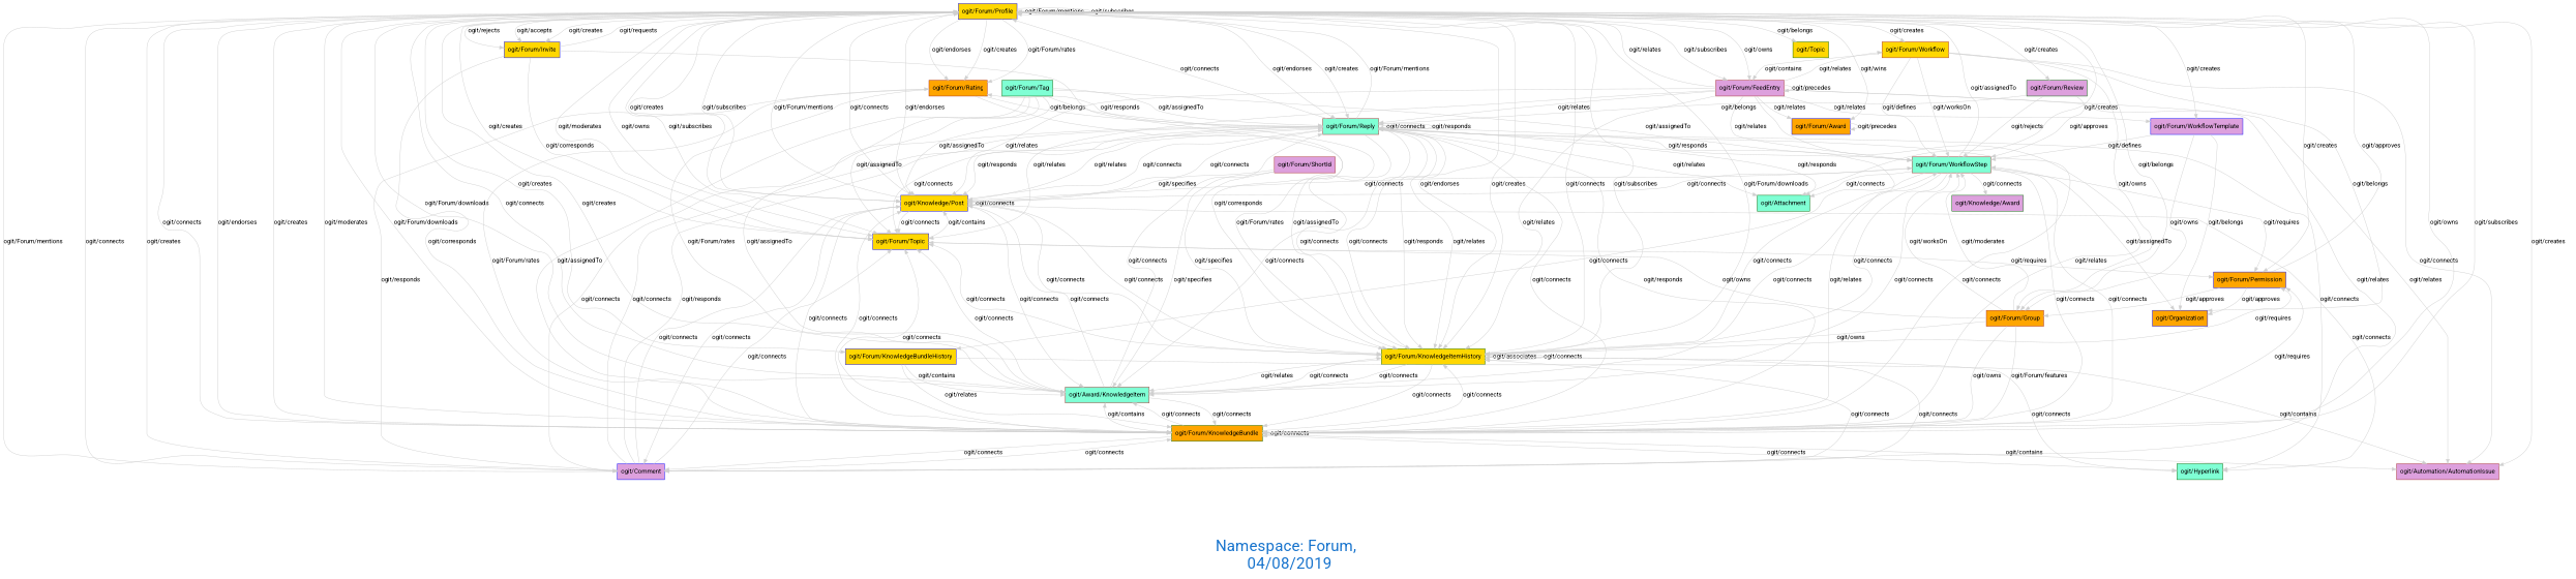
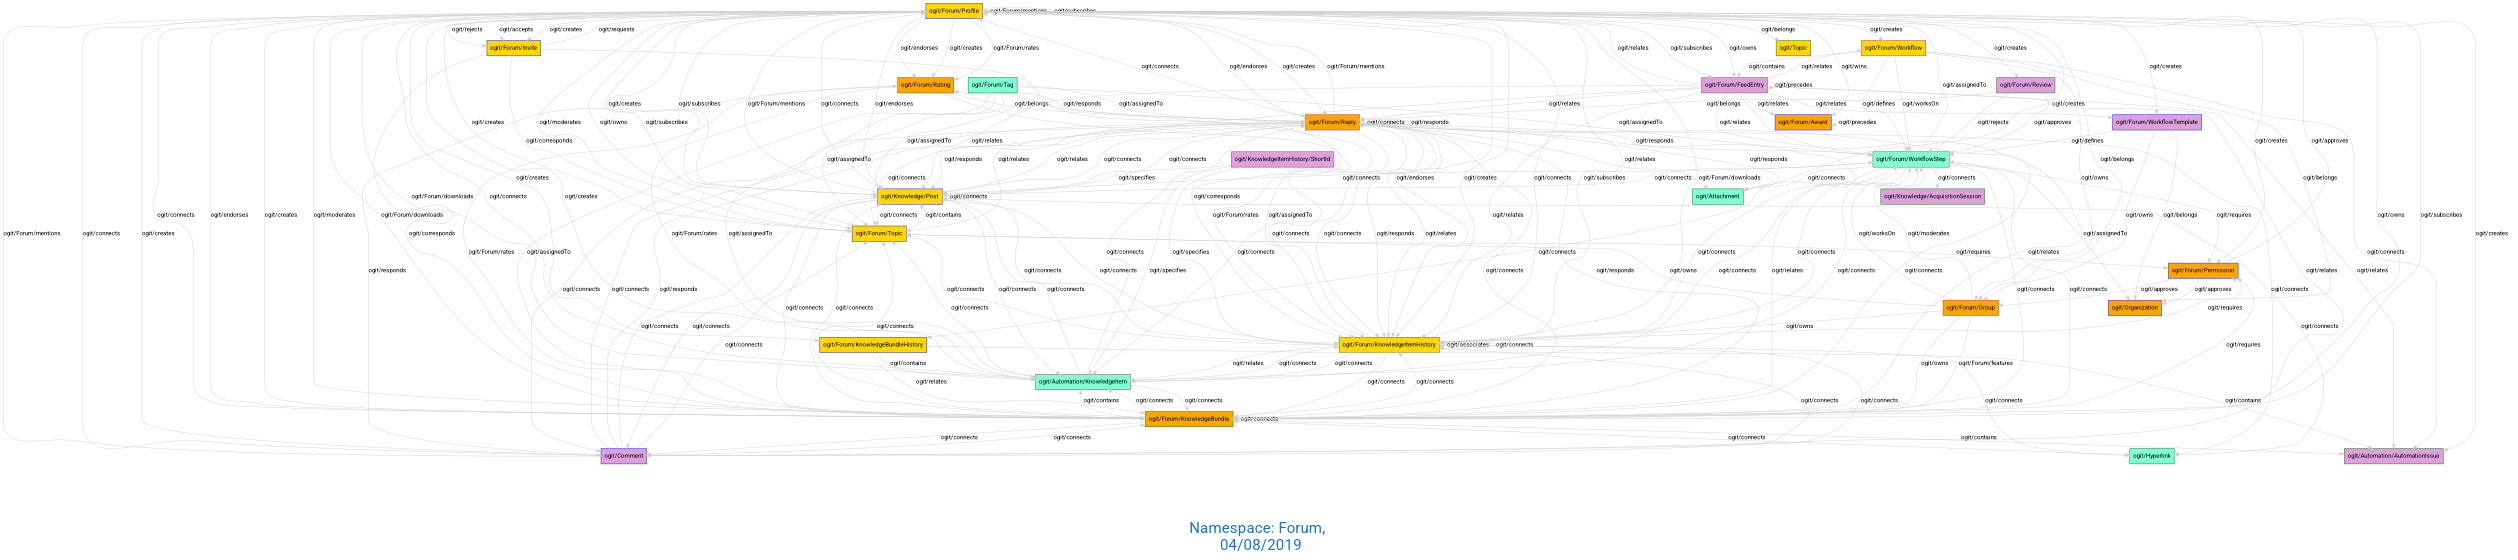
  digraph {
    fontcolor=dodgerblue3
    fontname=Roboto
    fontsize=36
    label="\n\n\nNamespace: Forum, \n 04/08/2019"
    rankdir=TB
    node [color=blue fillcolor=gold fontname=Roboto shape=polygon style=filled]
    edge [color=gray81 fontname=Roboto]
    "ogit/Forum/Profile"
    "ogit/Forum/Rating" [color=brown fillcolor=orange]
-   "ogit/Forum/Reply" [color=brown fillcolor=aquamarine]
+   "ogit/Forum/Reply" [color=brown fillcolor=orange]
    n4 [label="ogit/Knowledge/Post"]
    "ogit/Forum/KnowledgeItemHistory" [color=darkgreen]
    "ogit/Forum/KnowledgeBundle" [color=darkgreen fillcolor=orange]
    "ogit/Comment" [fillcolor=plum]
-   "ogit/Automation/AutomationIssue" [color=brown fillcolor=plum]
-   "ogit/Automation/KnowledgeItem" [color=brown fillcolor=aquamarine label="ogit/Award/KnowledgeItem"]
+   "ogit/Automation/AutomationIssue" [color=darkgreen fillcolor=plum]
+   "ogit/Automation/KnowledgeItem" [color=brown fillcolor=aquamarine]
    "ogit/Forum/KnowledgeBundleHistory"
    "ogit/Forum/Topic"
    "ogit/Forum/Workflow" [color=brown]
    "ogit/Forum/FeedEntry" [color=brown fillcolor=plum]
    "ogit/Forum/WorkflowTemplate" [fillcolor=plum]
    "ogit/Forum/Invite"
    "ogit/Forum/Review" [color=darkgreen fillcolor=plum]
    "ogit/Forum/Group" [color=brown fillcolor=orange]
    "ogit/Forum/Award" [fillcolor=orange]
    "ogit/Attachment" [color=darkgreen fillcolor=aquamarine]
    "ogit/Forum/Permission" [fillcolor=orange]
    n21 [color=darkgreen label="ogit/Topic"]
    "ogit/Forum/WorkflowStep" [color=brown fillcolor=aquamarine]
    "ogit/Hyperlink" [color=darkgreen fillcolor=aquamarine]
    "ogit/Organization" [fillcolor=orange]
-   "ogit/Knowledge/AcquisitionSession" [color=darkgreen fillcolor=plum label="ogit/Knowledge/Award"]
+   "ogit/Knowledge/AcquisitionSession" [color=darkgreen fillcolor=plum]
    "ogit/Forum/Tag" [color=darkgreen fillcolor=aquamarine]
-   "ogit/Forum/ShortId" [color=brown fillcolor=plum]
+   "ogit/Forum/ShortId" [color=brown fillcolor=plum label="ogit/KnowledgeItemHistory/ShortId"]
    "ogit/Forum/Profile" -> "ogit/Forum/Profile" [label="ogit/Forum/mentions    "]
    "ogit/Forum/Profile" -> "ogit/Forum/Profile" [label="ogit/subscribes    "]
    "ogit/Forum/Profile" -> "ogit/Forum/Rating" [label="ogit/endorses    "]
    "ogit/Forum/Profile" -> "ogit/Forum/Rating" [label="ogit/creates    "]
    "ogit/Forum/Profile" -> "ogit/Forum/Rating" [label="ogit/Forum/rates    "]
    "ogit/Forum/Profile" -> "ogit/Forum/Reply" [label="ogit/endorses    "]
    "ogit/Forum/Profile" -> "ogit/Forum/Reply" [label="ogit/creates    "]
    "ogit/Forum/Profile" -> n4 [label="ogit/endorses    "]
    "ogit/Forum/Profile" -> n4 [label="ogit/creates    "]
    "ogit/Forum/Profile" -> n4 [label="ogit/subscribes    "]
    "ogit/Forum/Profile" -> "ogit/Forum/KnowledgeItemHistory" [label="ogit/endorses    "]
    "ogit/Forum/Profile" -> "ogit/Forum/KnowledgeItemHistory" [label="ogit/creates    "]
    "ogit/Forum/Profile" -> "ogit/Forum/KnowledgeItemHistory" [label="ogit/subscribes    "]
    "ogit/Forum/Profile" -> "ogit/Forum/KnowledgeItemHistory" [label="ogit/Forum/downloads    "]
    "ogit/Forum/Profile" -> "ogit/Forum/KnowledgeBundle" [label="ogit/endorses    "]
    "ogit/Forum/Profile" -> "ogit/Forum/KnowledgeBundle" [label="ogit/creates    "]
    "ogit/Forum/Profile" -> "ogit/Forum/KnowledgeBundle" [label="ogit/moderates    "]
    "ogit/Forum/Profile" -> "ogit/Forum/KnowledgeBundle" [label="ogit/owns    "]
    "ogit/Forum/Profile" -> "ogit/Forum/KnowledgeBundle" [label="ogit/subscribes    "]
    "ogit/Forum/Profile" -> "ogit/Forum/KnowledgeBundle" [label="ogit/Forum/downloads    "]
    "ogit/Forum/Profile" -> "ogit/Comment" [label="ogit/creates    "]
    "ogit/Forum/Profile" -> "ogit/Automation/AutomationIssue" [label="ogit/creates    "]
    "ogit/Forum/Profile" -> "ogit/Automation/KnowledgeItem" [label="ogit/creates    "]
    "ogit/Forum/Profile" -> "ogit/Automation/KnowledgeItem" [label="ogit/Forum/downloads    "]
    "ogit/Forum/Profile" -> "ogit/Forum/KnowledgeBundleHistory" [label="ogit/creates    "]
    "ogit/Forum/Profile" -> "ogit/Forum/Topic" [label="ogit/creates    "]
    "ogit/Forum/Profile" -> "ogit/Forum/Topic" [label="ogit/moderates    "]
    "ogit/Forum/Profile" -> "ogit/Forum/Topic" [label="ogit/owns    "]
    "ogit/Forum/Profile" -> "ogit/Forum/Topic" [label="ogit/subscribes    "]
    "ogit/Forum/Profile" -> "ogit/Forum/Workflow" [label="ogit/creates    "]
    "ogit/Forum/Profile" -> "ogit/Forum/FeedEntry" [label="ogit/owns    "]
    "ogit/Forum/Profile" -> "ogit/Forum/FeedEntry" [label="ogit/subscribes    "]
    "ogit/Forum/Profile" -> "ogit/Forum/WorkflowTemplate" [label="ogit/creates    "]
    "ogit/Forum/Profile" -> "ogit/Forum/Invite" [label="ogit/rejects    "]
    "ogit/Forum/Profile" -> "ogit/Forum/Invite" [label="ogit/accepts    "]
    "ogit/Forum/Profile" -> "ogit/Forum/Invite" [label="ogit/creates    "]
    "ogit/Forum/Profile" -> "ogit/Forum/Review" [label="ogit/creates    "]
    "ogit/Forum/Profile" -> "ogit/Forum/Group" [label="ogit/belongs    "]
    "ogit/Forum/Profile" -> "ogit/Forum/Award" [label="ogit/wins    "]
    "ogit/Forum/Profile" -> "ogit/Attachment" [label="ogit/creates    "]
    "ogit/Forum/Profile" -> "ogit/Forum/Permission" [label="ogit/creates    "]
    "ogit/Forum/Profile" -> n21 [label="ogit/belongs    "]
    "ogit/Forum/Rating" -> "ogit/Forum/Reply" [label="ogit/belongs    "]
    "ogit/Forum/Rating" -> "ogit/Forum/KnowledgeItemHistory" [label="ogit/Forum/rates    "]
    "ogit/Forum/Rating" -> "ogit/Forum/KnowledgeBundle" [label="ogit/Forum/rates    "]
    "ogit/Forum/Rating" -> "ogit/Automation/KnowledgeItem" [label="ogit/Forum/rates    "]
    "ogit/Forum/Reply" -> "ogit/Forum/Profile" [label="ogit/Forum/mentions    "]
    "ogit/Forum/Reply" -> "ogit/Forum/Profile" [label="ogit/connects    "]
    "ogit/Forum/Reply" -> "ogit/Forum/Rating" [label="ogit/responds    "]
    "ogit/Forum/Reply" -> "ogit/Forum/Reply" [label="ogit/connects    "]
    "ogit/Forum/Reply" -> "ogit/Forum/Reply" [label="ogit/responds    "]
    "ogit/Forum/Reply" -> n4 [label="ogit/connects    "]
    "ogit/Forum/Reply" -> n4 [label="ogit/responds    "]
    "ogit/Forum/Reply" -> n4 [label="ogit/relates    "]
    "ogit/Forum/Reply" -> "ogit/Forum/KnowledgeItemHistory" [label="ogit/connects    "]
    "ogit/Forum/Reply" -> "ogit/Forum/KnowledgeItemHistory" [label="ogit/responds    "]
    "ogit/Forum/Reply" -> "ogit/Forum/KnowledgeItemHistory" [label="ogit/relates    "]
    "ogit/Forum/Reply" -> "ogit/Forum/KnowledgeBundle" [label="ogit/connects    "]
    "ogit/Forum/Reply" -> "ogit/Forum/KnowledgeBundle" [label="ogit/responds    "]
    "ogit/Forum/Reply" -> "ogit/Forum/KnowledgeBundle" [label="ogit/relates    "]
    "ogit/Forum/Reply" -> "ogit/Comment" [label="ogit/connects    "]
    "ogit/Forum/Reply" -> "ogit/Automation/KnowledgeItem" [label="ogit/connects    "]
    "ogit/Forum/Reply" -> "ogit/Forum/Topic" [label="ogit/connects    "]
    "ogit/Forum/Reply" -> "ogit/Attachment" [label="ogit/responds    "]
    "ogit/Forum/Reply" -> "ogit/Attachment" [label="ogit/relates    "]
    "ogit/Forum/Reply" -> "ogit/Forum/WorkflowStep" [label="ogit/responds    "]
    "ogit/Forum/Reply" -> "ogit/Hyperlink" [label="ogit/connects    "]
    n4 -> "ogit/Forum/Profile" [label="ogit/Forum/mentions    "]
    n4 -> "ogit/Forum/Profile" [label="ogit/connects    "]
    n4 -> "ogit/Forum/Reply" [label="ogit/connects    "]
    n4 -> n4 [label="ogit/connects    "]
    n4 -> "ogit/Forum/KnowledgeItemHistory" [label="ogit/connects    "]
    n4 -> "ogit/Forum/KnowledgeBundle" [label="ogit/connects    "]
    n4 -> "ogit/Comment" [label="ogit/connects    "]
    n4 -> "ogit/Automation/KnowledgeItem" [label="ogit/connects    "]
    n4 -> "ogit/Forum/Topic" [label="ogit/connects    "]
    n4 -> "ogit/Forum/WorkflowStep" [label="ogit/connects    "]
    n4 -> "ogit/Hyperlink" [label="ogit/connects    "]
    "ogit/Forum/KnowledgeItemHistory" -> "ogit/Forum/Profile" [label="ogit/connects    "]
    "ogit/Forum/KnowledgeItemHistory" -> "ogit/Forum/Reply" [label="ogit/connects    "]
    "ogit/Forum/KnowledgeItemHistory" -> n4 [label="ogit/connects    "]
    "ogit/Forum/KnowledgeItemHistory" -> "ogit/Forum/KnowledgeItemHistory" [label="ogit/associates    "]
    "ogit/Forum/KnowledgeItemHistory" -> "ogit/Forum/KnowledgeItemHistory" [label="ogit/connects    "]
    "ogit/Forum/KnowledgeItemHistory" -> "ogit/Forum/KnowledgeBundle" [label="ogit/connects    "]
    "ogit/Forum/KnowledgeItemHistory" -> "ogit/Comment" [label="ogit/connects    "]
    "ogit/Forum/KnowledgeItemHistory" -> "ogit/Automation/KnowledgeItem" [label="ogit/connects    "]
    "ogit/Forum/KnowledgeItemHistory" -> "ogit/Automation/KnowledgeItem" [label="ogit/relates    "]
    "ogit/Forum/KnowledgeItemHistory" -> "ogit/Forum/Topic" [label="ogit/connects    "]
    "ogit/Forum/KnowledgeItemHistory" -> "ogit/Forum/Permission" [label="ogit/requires    "]
    "ogit/Forum/KnowledgeItemHistory" -> "ogit/Forum/WorkflowStep" [label="ogit/connects    "]
    "ogit/Forum/KnowledgeItemHistory" -> "ogit/Hyperlink" [label="ogit/connects    "]
    "ogit/Forum/KnowledgeBundle" -> "ogit/Forum/Profile" [label="ogit/connects    "]
    "ogit/Forum/KnowledgeBundle" -> "ogit/Forum/Reply" [label="ogit/connects    "]
    "ogit/Forum/KnowledgeBundle" -> n4 [label="ogit/connects    "]
    "ogit/Forum/KnowledgeBundle" -> "ogit/Forum/KnowledgeItemHistory" [label="ogit/connects    "]
    "ogit/Forum/KnowledgeBundle" -> "ogit/Forum/KnowledgeBundle" [label="ogit/connects    "]
    "ogit/Forum/KnowledgeBundle" -> "ogit/Comment" [label="ogit/connects    "]
    "ogit/Forum/KnowledgeBundle" -> "ogit/Automation/AutomationIssue" [label="ogit/contains    "]
    "ogit/Forum/KnowledgeBundle" -> "ogit/Automation/KnowledgeItem" [label="ogit/contains    "]
    "ogit/Forum/KnowledgeBundle" -> "ogit/Automation/KnowledgeItem" [label="ogit/connects    "]
    "ogit/Forum/KnowledgeBundle" -> "ogit/Forum/Topic" [label="ogit/connects    "]
    "ogit/Forum/KnowledgeBundle" -> "ogit/Forum/Permission" [label="ogit/requires    "]
    "ogit/Forum/KnowledgeBundle" -> "ogit/Forum/WorkflowStep" [label="ogit/connects    "]
    "ogit/Forum/KnowledgeBundle" -> "ogit/Hyperlink" [label="ogit/connects    "]
    "ogit/Comment" -> "ogit/Forum/Profile" [label="ogit/Forum/mentions    "]
    "ogit/Comment" -> "ogit/Forum/Profile" [label="ogit/connects    "]
    "ogit/Comment" -> "ogit/Forum/Rating" [label="ogit/responds    "]
    "ogit/Comment" -> "ogit/Forum/Reply" [label="ogit/connects    "]
    "ogit/Comment" -> "ogit/Forum/Reply" [label="ogit/responds    "]
    "ogit/Comment" -> n4 [label="ogit/connects    "]
    "ogit/Comment" -> "ogit/Forum/KnowledgeItemHistory" [label="ogit/connects    "]
    "ogit/Comment" -> "ogit/Forum/KnowledgeBundle" [label="ogit/connects    "]
    "ogit/Comment" -> "ogit/Forum/Topic" [label="ogit/connects    "]
    "ogit/Automation/KnowledgeItem" -> "ogit/Forum/Profile" [label="ogit/connects    "]
    "ogit/Automation/KnowledgeItem" -> "ogit/Forum/Reply" [label="ogit/connects    "]
    "ogit/Automation/KnowledgeItem" -> n4 [label="ogit/connects    "]
    "ogit/Automation/KnowledgeItem" -> "ogit/Forum/KnowledgeItemHistory" [label="ogit/connects    "]
    "ogit/Automation/KnowledgeItem" -> "ogit/Forum/KnowledgeBundle" [label="ogit/connects    "]
    "ogit/Automation/KnowledgeItem" -> "ogit/Forum/Topic" [label="ogit/connects    "]
    "ogit/Automation/KnowledgeItem" -> "ogit/Forum/WorkflowStep" [label="ogit/connects    "]
    "ogit/Forum/KnowledgeBundleHistory" -> "ogit/Forum/KnowledgeBundle" [label="ogit/relates    "]
    "ogit/Forum/KnowledgeBundleHistory" -> "ogit/Automation/AutomationIssue" [label="ogit/contains    "]
    "ogit/Forum/KnowledgeBundleHistory" -> "ogit/Automation/KnowledgeItem" [label="ogit/contains    "]
    "ogit/Forum/Topic" -> n4 [label="ogit/contains    "]
    "ogit/Forum/Topic" -> "ogit/Forum/Permission" [label="ogit/requires    "]
    "ogit/Forum/Workflow" -> "ogit/Automation/AutomationIssue" [label="ogit/connects    "]
    "ogit/Forum/Workflow" -> "ogit/Forum/FeedEntry" [label="ogit/contains    "]
    "ogit/Forum/Workflow" -> "ogit/Forum/Group" [label="ogit/owns    "]
    "ogit/Forum/Workflow" -> "ogit/Forum/WorkflowStep" [label="ogit/defines    "]
    "ogit/Forum/Workflow" -> "ogit/Forum/WorkflowStep" [label="ogit/worksOn    "]
    "ogit/Forum/Workflow" -> "ogit/Organization" [label="ogit/belongs    "]
    "ogit/Forum/FeedEntry" -> "ogit/Forum/Profile" [label="ogit/relates    "]
    "ogit/Forum/FeedEntry" -> "ogit/Forum/Reply" [label="ogit/relates    "]
    "ogit/Forum/FeedEntry" -> n4 [label="ogit/relates    "]
    "ogit/Forum/FeedEntry" -> "ogit/Forum/KnowledgeItemHistory" [label="ogit/relates    "]
    "ogit/Forum/FeedEntry" -> "ogit/Forum/KnowledgeBundle" [label="ogit/relates    "]
    "ogit/Forum/FeedEntry" -> "ogit/Comment" [label="ogit/relates    "]
    "ogit/Forum/FeedEntry" -> "ogit/Automation/AutomationIssue" [label="ogit/relates    "]
    "ogit/Forum/FeedEntry" -> "ogit/Forum/Topic" [label="ogit/relates    "]
    "ogit/Forum/FeedEntry" -> "ogit/Forum/Workflow" [label="ogit/relates    "]
    "ogit/Forum/FeedEntry" -> "ogit/Forum/FeedEntry" [label="ogit/precedes    "]
    "ogit/Forum/FeedEntry" -> "ogit/Forum/WorkflowTemplate" [label="ogit/relates    "]
    "ogit/Forum/FeedEntry" -> "ogit/Forum/Award" [label="ogit/relates    "]
    "ogit/Forum/FeedEntry" -> "ogit/Forum/WorkflowStep" [label="ogit/relates    "]
    "ogit/Forum/WorkflowTemplate" -> "ogit/Forum/Group" [label="ogit/owns    "]
    "ogit/Forum/WorkflowTemplate" -> "ogit/Forum/WorkflowStep" [label="ogit/defines    "]
    "ogit/Forum/WorkflowTemplate" -> "ogit/Organization" [label="ogit/belongs    "]
    "ogit/Forum/Invite" -> "ogit/Forum/Profile" [label="ogit/requests    "]
    "ogit/Forum/Invite" -> "ogit/Forum/KnowledgeItemHistory" [label="ogit/corresponds    "]
    "ogit/Forum/Invite" -> "ogit/Forum/KnowledgeBundle" [label="ogit/corresponds    "]
    "ogit/Forum/Invite" -> "ogit/Forum/Topic" [label="ogit/corresponds    "]
    "ogit/Forum/Review" -> "ogit/Forum/Reply" [label="ogit/belongs    "]
    "ogit/Forum/Review" -> "ogit/Forum/WorkflowStep" [label="ogit/rejects    "]
    "ogit/Forum/Review" -> "ogit/Forum/WorkflowStep" [label="ogit/approves    "]
    "ogit/Forum/Group" -> "ogit/Forum/KnowledgeItemHistory" [label="ogit/owns    "]
    "ogit/Forum/Group" -> "ogit/Forum/KnowledgeBundle" [label="ogit/Forum/features    "]
    "ogit/Forum/Group" -> "ogit/Forum/KnowledgeBundle" [label="ogit/owns    "]
    "ogit/Forum/Group" -> "ogit/Forum/Topic" [label="ogit/owns    "]
    "ogit/Forum/Group" -> "ogit/Forum/WorkflowStep" [label="ogit/worksOn    "]
    "ogit/Forum/Group" -> "ogit/Forum/WorkflowStep" [label="ogit/moderates    "]
    "ogit/Forum/Award" -> "ogit/Forum/Award" [label="ogit/precedes    "]
    "ogit/Forum/Permission" -> "ogit/Forum/Profile" [label="ogit/approves    "]
    "ogit/Forum/Permission" -> "ogit/Forum/Group" [label="ogit/approves    "]
    "ogit/Forum/Permission" -> "ogit/Organization" [label="ogit/approves    "]
    "ogit/Forum/WorkflowStep" -> "ogit/Forum/Profile" [label="ogit/assignedTo    "]
    "ogit/Forum/WorkflowStep" -> n4 [label="ogit/connects    "]
    "ogit/Forum/WorkflowStep" -> "ogit/Forum/KnowledgeItemHistory" [label="ogit/connects    "]
    "ogit/Forum/WorkflowStep" -> "ogit/Forum/KnowledgeBundle" [label="ogit/connects    "]
    "ogit/Forum/WorkflowStep" -> "ogit/Automation/KnowledgeItem" [label="ogit/connects    "]
    "ogit/Forum/WorkflowStep" -> "ogit/Forum/KnowledgeBundleHistory" [label="ogit/connects    "]
    "ogit/Forum/WorkflowStep" -> "ogit/Attachment" [label="ogit/connects    "]
    "ogit/Forum/WorkflowStep" -> "ogit/Forum/Permission" [label="ogit/requires    "]
    "ogit/Forum/WorkflowStep" -> "ogit/Organization" [label="ogit/assignedTo    "]
    "ogit/Forum/WorkflowStep" -> "ogit/Knowledge/AcquisitionSession" [label="ogit/connects    "]
    "ogit/Forum/Tag" -> "ogit/Forum/Reply" [label="ogit/assignedTo    "]
    "ogit/Forum/Tag" -> n4 [label="ogit/assignedTo    "]
    "ogit/Forum/Tag" -> "ogit/Forum/KnowledgeItemHistory" [label="ogit/assignedTo    "]
    "ogit/Forum/Tag" -> "ogit/Forum/KnowledgeBundle" [label="ogit/assignedTo    "]
    "ogit/Forum/Tag" -> "ogit/Automation/KnowledgeItem" [label="ogit/assignedTo    "]
    "ogit/Forum/Tag" -> "ogit/Forum/Topic" [label="ogit/assignedTo    "]
    "ogit/Forum/Tag" -> "ogit/Forum/WorkflowStep" [label="ogit/assignedTo    "]
    "ogit/Forum/ShortId" -> n4 [label="ogit/specifies    "]
    "ogit/Forum/ShortId" -> "ogit/Forum/KnowledgeItemHistory" [label="ogit/specifies    "]
    "ogit/Forum/ShortId" -> "ogit/Automation/KnowledgeItem" [label="ogit/specifies    "]
  }
